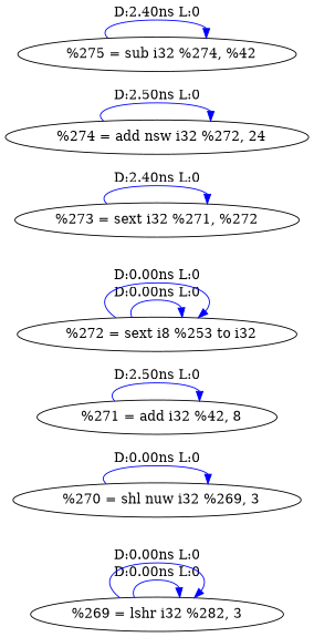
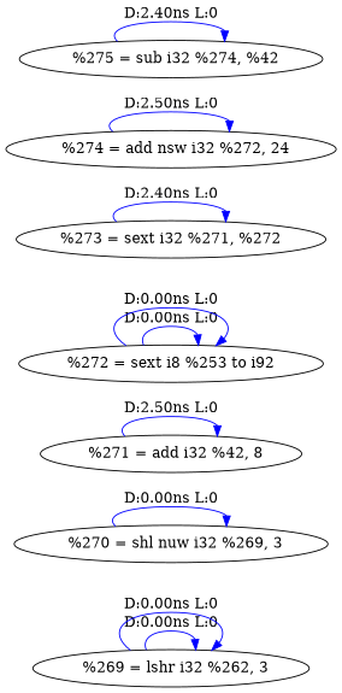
  digraph {
    rankdir=LR
    edge [color=blue]
-   n1 [label="%269 = lshr i32 %282, 3"]
+   n1 [label="  %269 = lshr i32 %262, 3"]
    n2 [label="  %270 = shl nuw i32 %269, 3"]
    n3 [label="  %271 = add i32 %42, 8"]
-   n4 [label="  %272 = sext i8 %253 to i32"]
+   n4 [label="%272 = sext i8 %253 to i92"]
    n5 [label="%273 = sext i32 %271, %272"]
    n6 [label="  %274 = add nsw i32 %272, 24"]
    n7 [label="  %275 = sub i32 %274, %42"]
    n1 -> n1 [label="D:0.00ns L:0"]
    n1 -> n1 [label="D:0.00ns L:0"]
    n2 -> n2 [label="D:0.00ns L:0"]
    n3 -> n3 [label="D:2.50ns L:0"]
    n4 -> n4 [label="D:0.00ns L:0"]
    n4 -> n4 [label="D:0.00ns L:0"]
    n5 -> n5 [label="D:2.40ns L:0"]
    n6 -> n6 [label="D:2.50ns L:0"]
    n7 -> n7 [label="D:2.40ns L:0"]
  }
